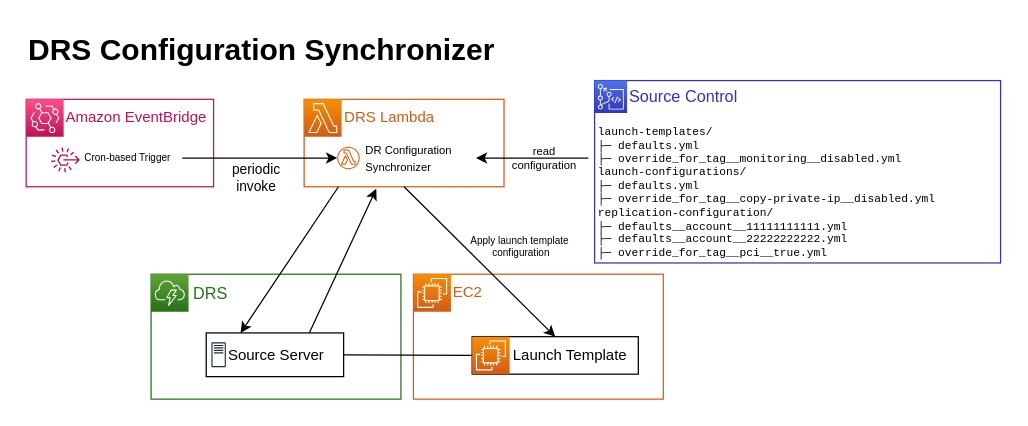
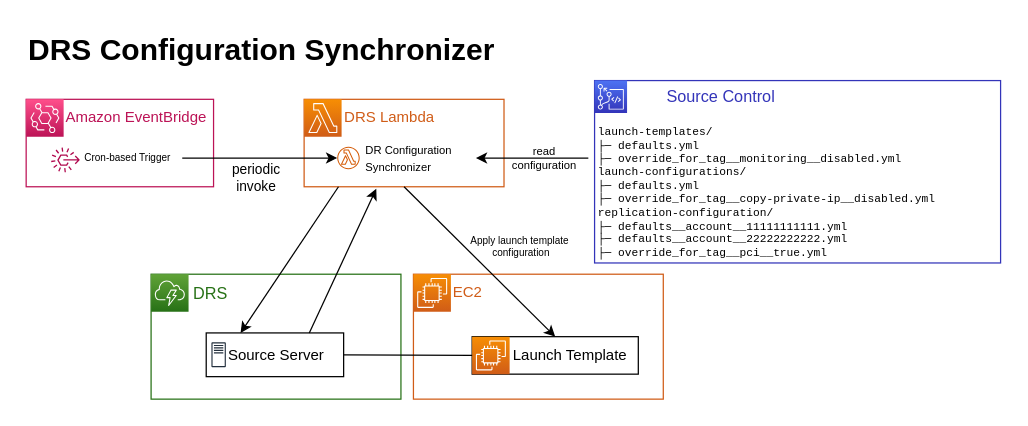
  <mxCell id="0" />
  <mxCell id="1" parent="0" />
  <mxCell id="2" value="" style="rounded=0;whiteSpace=wrap;html=1;fontFamily=Helvetica;fontSize=8;fontColor=#BC1356;strokeColor=#3334B9;fillColor=none;" parent="1" vertex="1"><mxGeometry x="475" y="64" width="325" height="146" as="geometry" /></mxCell>
  <mxCell id="3" value="" style="rounded=0;whiteSpace=wrap;html=1;fontFamily=Helvetica;fontSize=8;fontColor=#D05C17;strokeColor=#BC1356;fillColor=none;" parent="1" vertex="1"><mxGeometry x="20" y="79" width="150" height="70" as="geometry" /></mxCell>
  <mxCell id="4" value="" style="rounded=0;whiteSpace=wrap;html=1;fontFamily=Helvetica;fontSize=8;fontColor=#277116;strokeColor=#D05C17;fillColor=none;movable=1;resizable=1;rotatable=1;deletable=1;editable=1;connectable=1;" parent="1" vertex="1"><mxGeometry x="330" y="219" width="200" height="100" as="geometry" /></mxCell>
  <mxCell id="5" value="" style="rounded=0;whiteSpace=wrap;html=1;fontFamily=Helvetica;fontSize=8;fontColor=#D05C17;strokeColor=#277116;fillColor=none;" parent="1" vertex="1"><mxGeometry x="120" y="219" width="200" height="100" as="geometry" /></mxCell>
  <mxCell id="6" value="" style="rounded=0;whiteSpace=wrap;html=1;fontFamily=Courier New;fontSize=8;fontColor=#0d2636;strokeColor=#D05C17;fillColor=none;" parent="1" vertex="1"><mxGeometry x="242.5" y="79" width="160" height="70" as="geometry" /></mxCell>
  <mxCell id="7" value="Launch Template" style="rounded=0;whiteSpace=wrap;html=1;shadow=0;fontSize=12;strokeWidth=1;align=left;spacingLeft=31;movable=1;resizable=1;rotatable=1;deletable=1;editable=1;connectable=1;" parent="1" vertex="1"><mxGeometry x="377" y="269" width="133" height="30" as="geometry" /></mxCell>
  <mxCell id="8" value="" style="sketch=0;points=[[0,0,0],[0.25,0,0],[0.5,0,0],[0.75,0,0],[1,0,0],[0,1,0],[0.25,1,0],[0.5,1,0],[0.75,1,0],[1,1,0],[0,0.25,0],[0,0.5,0],[0,0.75,0],[1,0.25,0],[1,0.5,0],[1,0.75,0]];outlineConnect=0;fontColor=#232F3E;gradientColor=#F78E04;gradientDirection=north;fillColor=#D05C17;strokeColor=#ffffff;dashed=0;verticalLabelPosition=bottom;verticalAlign=top;align=center;html=1;fontSize=12;fontStyle=0;aspect=fixed;shape=mxgraph.aws4.resourceIcon;resIcon=mxgraph.aws4.ec2;rounded=0;shadow=0;movable=1;resizable=1;rotatable=1;deletable=1;editable=1;connectable=1;" parent="1" vertex="1"><mxGeometry x="377" y="269" width="30" height="30" as="geometry" /></mxCell>
  <mxCell id="9" value="DRS Configuration Synchronizer" style="text;strokeColor=none;fillColor=none;html=1;fontSize=24;fontStyle=1;verticalAlign=middle;align=left;" parent="1" vertex="1"><mxGeometry x="20" y="20" width="440" height="40" as="geometry" /></mxCell>
  <mxCell id="10" value="" style="sketch=0;points=[[0,0,0],[0.25,0,0],[0.5,0,0],[0.75,0,0],[1,0,0],[0,1,0],[0.25,1,0],[0.5,1,0],[0.75,1,0],[1,1,0],[0,0.25,0],[0,0.5,0],[0,0.75,0],[1,0.25,0],[1,0.5,0],[1,0.75,0]];outlineConnect=0;fontColor=#232F3E;gradientColor=#F78E04;gradientDirection=north;fillColor=#D05C17;strokeColor=#ffffff;dashed=0;verticalLabelPosition=bottom;verticalAlign=top;align=center;html=1;fontSize=12;fontStyle=0;aspect=fixed;shape=mxgraph.aws4.resourceIcon;resIcon=mxgraph.aws4.lambda;fontFamily=Courier New;" parent="1" vertex="1"><mxGeometry x="242.5" y="79" width="30" height="30" as="geometry" /></mxCell>
  <mxCell id="11" value="DRS Lambda" style="text;html=1;strokeColor=none;fillColor=none;align=left;verticalAlign=middle;whiteSpace=wrap;rounded=0;fontFamily=Helvetica;fontSize=12;fontColor=#D05C17;" parent="1" vertex="1"><mxGeometry x="272.5" y="84" width="100" height="20" as="geometry" /></mxCell>
  <mxCell id="12" value="" style="sketch=0;points=[[0,0,0],[0.25,0,0],[0.5,0,0],[0.75,0,0],[1,0,0],[0,1,0],[0.25,1,0],[0.5,1,0],[0.75,1,0],[1,1,0],[0,0.25,0],[0,0.5,0],[0,0.75,0],[1,0.25,0],[1,0.5,0],[1,0.75,0]];outlineConnect=0;fontColor=#232F3E;gradientColor=#60A337;gradientDirection=north;fillColor=#277116;strokeColor=#ffffff;dashed=0;verticalLabelPosition=bottom;verticalAlign=top;align=center;html=1;fontSize=12;fontStyle=0;aspect=fixed;shape=mxgraph.aws4.resourceIcon;resIcon=mxgraph.aws4.cloudendure_disaster_recovery;fontFamily=Helvetica;" parent="1" vertex="1"><mxGeometry x="120" y="219" width="30" height="30" as="geometry" /></mxCell>
  <mxCell id="13" value="&lt;font color=&quot;#277116&quot; style=&quot;font-size: 13px;&quot;&gt;DRS&lt;/font&gt;" style="text;html=1;strokeColor=none;fillColor=none;align=left;verticalAlign=middle;whiteSpace=wrap;rounded=0;fontFamily=Helvetica;fontSize=13;fontColor=#D05C17;" parent="1" vertex="1"><mxGeometry x="152" y="224" width="70" height="20" as="geometry" /></mxCell>
  <mxCell id="14" value="" style="sketch=0;points=[[0,0,0],[0.25,0,0],[0.5,0,0],[0.75,0,0],[1,0,0],[0,1,0],[0.25,1,0],[0.5,1,0],[0.75,1,0],[1,1,0],[0,0.25,0],[0,0.5,0],[0,0.75,0],[1,0.25,0],[1,0.5,0],[1,0.75,0]];outlineConnect=0;fontColor=#232F3E;gradientColor=#F78E04;gradientDirection=north;fillColor=#D05C17;strokeColor=#ffffff;dashed=0;verticalLabelPosition=bottom;verticalAlign=top;align=center;html=1;fontSize=12;fontStyle=0;aspect=fixed;shape=mxgraph.aws4.resourceIcon;resIcon=mxgraph.aws4.ec2;fontFamily=Helvetica;" parent="1" vertex="1"><mxGeometry x="330" y="219" width="30" height="30" as="geometry" /></mxCell>
  <mxCell id="15" value="&lt;font style=&quot;font-size: 12px;&quot;&gt;EC2&lt;/font&gt;" style="text;html=1;strokeColor=none;fillColor=none;align=left;verticalAlign=middle;whiteSpace=wrap;rounded=0;fontFamily=Helvetica;fontSize=12;fontColor=#D05C17;" parent="1" vertex="1"><mxGeometry x="360" y="224" width="70" height="20" as="geometry" /></mxCell>
  <mxCell id="16" value="" style="sketch=0;points=[[0,0,0],[0.25,0,0],[0.5,0,0],[0.75,0,0],[1,0,0],[0,1,0],[0.25,1,0],[0.5,1,0],[0.75,1,0],[1,1,0],[0,0.25,0],[0,0.5,0],[0,0.75,0],[1,0.25,0],[1,0.5,0],[1,0.75,0]];outlineConnect=0;fontColor=#232F3E;gradientColor=#FF4F8B;gradientDirection=north;fillColor=#BC1356;strokeColor=#ffffff;dashed=0;verticalLabelPosition=bottom;verticalAlign=top;align=center;html=1;fontSize=12;fontStyle=0;aspect=fixed;shape=mxgraph.aws4.resourceIcon;resIcon=mxgraph.aws4.eventbridge;fontFamily=Helvetica;" parent="1" vertex="1"><mxGeometry x="20" y="79" width="30" height="30" as="geometry" /></mxCell>
  <mxCell id="17" value="&lt;font style=&quot;font-size: 12px;&quot;&gt;Amazon EventBridge&lt;/font&gt;" style="text;html=1;strokeColor=none;fillColor=none;align=left;verticalAlign=middle;whiteSpace=wrap;rounded=0;fontFamily=Helvetica;fontSize=12;fontColor=#BC1356;" parent="1" vertex="1"><mxGeometry x="50" y="84" width="130" height="20" as="geometry" /></mxCell>
- <mxCell id="18" value="&lt;font style=&quot;font-size: 13px;&quot;&gt;Source Control&lt;/font&gt;" style="text;html=1;strokeColor=none;fillColor=none;align=left;verticalAlign=middle;whiteSpace=wrap;rounded=0;fontFamily=Helvetica;fontSize=13;fontColor=#3334B9;" parent="1" vertex="1"><mxGeometry x="501" y="67" width="90" height="20" as="geometry" /></mxCell>
+ <mxCell id="18" value="&lt;font style=&quot;font-size: 13px;&quot;&gt;Source Control&lt;/font&gt;" style="text;html=1;strokeColor=none;fillColor=none;align=left;verticalAlign=middle;whiteSpace=wrap;rounded=0;fontFamily=Helvetica;fontSize=13;fontColor=#3334B9;" parent="1" vertex="1"><mxGeometry x="531" y="67" width="90" height="20" as="geometry" /></mxCell>
  <mxCell id="19" value="" style="sketch=0;outlineConnect=0;fontColor=#232F3E;gradientColor=none;fillColor=#B0084D;strokeColor=none;dashed=0;verticalLabelPosition=bottom;verticalAlign=top;align=center;html=1;fontSize=12;fontStyle=0;aspect=fixed;pointerEvents=1;shape=mxgraph.aws4.rule_3;fontFamily=Helvetica;" parent="1" vertex="1"><mxGeometry x="40" y="117.5" width="22.94" height="20" as="geometry" /></mxCell>
  <mxCell id="20" value="Cron-based Trigger" style="text;html=1;strokeColor=none;fillColor=none;align=left;verticalAlign=middle;whiteSpace=wrap;rounded=0;fontFamily=Helvetica;fontSize=8;fontColor=#000000;" parent="1" vertex="1"><mxGeometry x="64.94" y="118.5" width="80" height="15" as="geometry" /></mxCell>
  <mxCell id="21" value="" style="sketch=0;outlineConnect=0;fontColor=#232F3E;gradientColor=none;fillColor=#D45B07;strokeColor=none;dashed=0;verticalLabelPosition=bottom;verticalAlign=top;align=center;html=1;fontSize=12;fontStyle=0;aspect=fixed;pointerEvents=1;shape=mxgraph.aws4.lambda_function;fontFamily=Helvetica;" parent="1" vertex="1"><mxGeometry x="269" y="117" width="18" height="18" as="geometry" /></mxCell>
  <mxCell id="22" value="&lt;font style=&quot;font-size: 9px;&quot;&gt;DR Configuration Synchronizer&lt;/font&gt;" style="text;html=1;strokeColor=none;fillColor=none;align=left;verticalAlign=middle;whiteSpace=wrap;rounded=0;fontFamily=Helvetica;fontSize=11;fontColor=#000000;" parent="1" vertex="1"><mxGeometry x="290" y="118.5" width="90" height="15" as="geometry" /></mxCell>
  <mxCell id="23" value="" style="rounded=0;whiteSpace=wrap;html=1;fontFamily=Courier New;" parent="1" vertex="1"><mxGeometry x="164.13" y="266" width="110" height="35" as="geometry" /></mxCell>
  <mxCell id="24" value="" style="sketch=0;outlineConnect=0;fontColor=#232F3E;gradientColor=none;fillColor=#232F3D;strokeColor=none;dashed=0;verticalLabelPosition=bottom;verticalAlign=top;align=center;html=1;fontSize=12;fontStyle=0;aspect=fixed;pointerEvents=1;shape=mxgraph.aws4.traditional_server;fontFamily=Courier New;" parent="1" vertex="1"><mxGeometry x="168.3" y="273.5" width="11.54" height="20" as="geometry" /></mxCell>
  <mxCell id="25" value="Source Server" style="text;html=1;strokeColor=none;fillColor=none;align=left;verticalAlign=middle;whiteSpace=wrap;rounded=0;fontFamily=Helvetica;" parent="1" vertex="1"><mxGeometry x="179.84" y="268.5" width="80.16" height="30" as="geometry" /></mxCell>
  <mxCell id="26" value="" style="endArrow=none;html=1;strokeWidth=1;rounded=0;fontFamily=Helvetica;fontSize=13;fontColor=#000000;entryX=0;entryY=0.5;entryDx=0;entryDy=0;entryPerimeter=0;exitX=1;exitY=0.5;exitDx=0;exitDy=0;" parent="1" source="23" target="8" edge="1"><mxGeometry width="50" height="50" relative="1" as="geometry"><mxPoint x="300" y="359" as="sourcePoint" /><mxPoint x="320" y="259" as="targetPoint" /></mxGeometry></mxCell>
  <mxCell id="27" value="" style="endArrow=classic;html=1;rounded=0;fontFamily=Helvetica;fontSize=13;fontColor=#000000;exitX=1;exitY=0.5;exitDx=0;exitDy=0;" parent="1" source="20" target="21" edge="1"><mxGeometry width="50" height="50" relative="1" as="geometry"><mxPoint x="270" y="229" as="sourcePoint" /><mxPoint x="320" y="179" as="targetPoint" /></mxGeometry></mxCell>
  <mxCell id="28" value="periodic&lt;br&gt;invoke" style="edgeLabel;html=1;align=center;verticalAlign=middle;resizable=0;points=[];fontSize=11;fontFamily=Helvetica;fontColor=#000000;" parent="27" vertex="1" connectable="0"><mxGeometry x="-0.354" y="-1" relative="1" as="geometry"><mxPoint x="19" y="14" as="offset" /></mxGeometry></mxCell>
  <mxCell id="29" value="" style="endArrow=classic;html=1;rounded=0;fontFamily=Helvetica;fontSize=13;fontColor=#000000;entryX=0.5;entryY=0;entryDx=0;entryDy=0;exitX=0.5;exitY=1;exitDx=0;exitDy=0;" parent="1" source="6" target="7" edge="1"><mxGeometry width="50" height="50" relative="1" as="geometry"><mxPoint x="270" y="149" as="sourcePoint" /><mxPoint x="320" y="99" as="targetPoint" /></mxGeometry></mxCell>
  <mxCell id="30" value="" style="endArrow=classic;html=1;rounded=0;fontFamily=Helvetica;fontSize=13;fontColor=#000000;entryX=0.25;entryY=0;entryDx=0;entryDy=0;" parent="1" target="23" edge="1"><mxGeometry width="50" height="50" relative="1" as="geometry"><mxPoint x="270" y="149" as="sourcePoint" /><mxPoint x="320" y="99" as="targetPoint" /></mxGeometry></mxCell>
  <mxCell id="31" value="" style="endArrow=classic;html=1;rounded=0;fontFamily=Helvetica;fontSize=13;fontColor=#000000;exitX=0.75;exitY=0;exitDx=0;exitDy=0;entryX=0.361;entryY=1.023;entryDx=0;entryDy=0;entryPerimeter=0;" parent="1" source="23" target="6" edge="1"><mxGeometry width="50" height="50" relative="1" as="geometry"><mxPoint x="270" y="149" as="sourcePoint" /><mxPoint x="310" y="170.6" as="targetPoint" /></mxGeometry></mxCell>
  <mxCell id="32" value="&lt;div style=&quot;font-size: 9px;&quot;&gt;&lt;span style=&quot;background-color: initial;&quot;&gt;launch-templates/&lt;/span&gt;&lt;br&gt;&lt;/div&gt;&lt;div style=&quot;font-size: 9px;&quot;&gt;├─ defaults.yml&lt;/div&gt;&lt;div style=&quot;font-size: 9px;&quot;&gt;├─ override_for_tag__monitoring__disabled.yml&lt;/div&gt;&lt;div style=&quot;font-size: 9px;&quot;&gt;launch-configurations/&lt;/div&gt;&lt;div style=&quot;font-size: 9px;&quot;&gt;├─ defaults.yml&lt;/div&gt;&lt;div style=&quot;font-size: 9px;&quot;&gt;├─ override_for_tag__copy-private-ip__disabled.yml&lt;br&gt;&lt;/div&gt;&lt;div style=&quot;font-size: 9px;&quot;&gt;&lt;div&gt;replication-configuration/&lt;/div&gt;&lt;div&gt;├─ defaults__account__11111111111.yml&lt;/div&gt;&lt;div&gt;├─ defaults__account__22222222222.yml&lt;br&gt;&lt;/div&gt;&lt;div&gt;├─ override_for_tag__pci__true.yml&lt;br&gt;&lt;/div&gt;&lt;div&gt;&lt;br&gt;&lt;/div&gt;&lt;/div&gt;" style="text;html=1;strokeColor=none;fillColor=none;align=left;verticalAlign=top;whiteSpace=wrap;rounded=0;fontFamily=Courier New;fontSize=9;" parent="1" vertex="1"><mxGeometry x="476" y="94" width="314" height="116" as="geometry" /></mxCell>
  <mxCell id="33" value="" style="endArrow=classic;html=1;rounded=0;fontFamily=Helvetica;fontSize=9;fontColor=#000000;strokeWidth=1;" parent="1" target="22" edge="1"><mxGeometry width="50" height="50" relative="1" as="geometry"><mxPoint x="470" y="126" as="sourcePoint" /><mxPoint x="390" y="165" as="targetPoint" /></mxGeometry></mxCell>
  <mxCell id="34" value="read configuration" style="text;html=1;strokeColor=none;fillColor=none;align=center;verticalAlign=middle;whiteSpace=wrap;rounded=0;fontFamily=Helvetica;fontSize=9;fontColor=#000000;" parent="1" vertex="1"><mxGeometry x="405" y="110.5" width="60" height="30" as="geometry" /></mxCell>
  <mxCell id="35" value="Apply launch template&amp;nbsp; configuration" style="text;html=1;strokeColor=none;fillColor=none;align=center;verticalAlign=middle;whiteSpace=wrap;rounded=0;fontFamily=Helvetica;fontSize=8;fontColor=#000000;" parent="1" vertex="1"><mxGeometry x="372.5" y="184" width="86.6" height="26" as="geometry" /></mxCell>
  <mxCell id="36" value="" style="sketch=0;points=[[0,0,0],[0.25,0,0],[0.5,0,0],[0.75,0,0],[1,0,0],[0,1,0],[0.25,1,0],[0.5,1,0],[0.75,1,0],[1,1,0],[0,0.25,0],[0,0.5,0],[0,0.75,0],[1,0.25,0],[1,0.5,0],[1,0.75,0]];outlineConnect=0;fontColor=#232F3E;gradientColor=#4D72F3;gradientDirection=north;fillColor=#3334B9;strokeColor=#ffffff;dashed=0;verticalLabelPosition=bottom;verticalAlign=top;align=center;html=1;fontSize=12;fontStyle=0;aspect=fixed;shape=mxgraph.aws4.resourceIcon;resIcon=mxgraph.aws4.codecommit;" parent="1" vertex="1"><mxGeometry x="475" y="64" width="26" height="26" as="geometry" /></mxCell>
